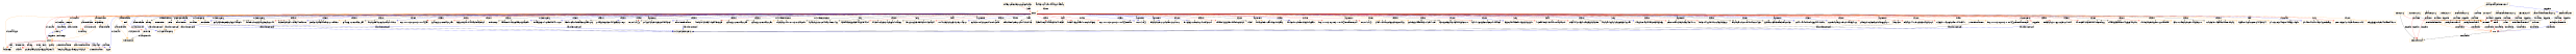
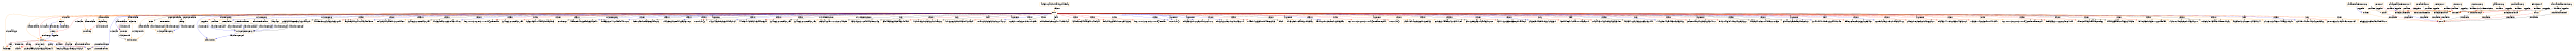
  digraph {
    rankdir=TB
    node [color=orange shape=rectangle]
    edge [color=red]
    ":Region"
    ":Winery"
    ":Wine"
    ":HighRating"
    ":LowRating"
    ":Wine_Information"
    ":Type"
    n8 [label="aef:integer"]
    "xsd:float"
    c254e05af9b6d3d8b095353a96be0c4f
    "4e1e6dc6a4f56587df0ef6c619043d69"
    ":LowPrice"
    ":MediumPrice"
-   ":HighPrice" [label=":Red"]
+   ":HighPrice"
    ":Vatan_Tinta_de_Toro_2018"
    ":Ordonez"
    ":Toro_Red"
    ":Toro"
    ":HasWineInformation"
    "owl:topObjectProperty"
    ":Toro_2004"
    ":Pintia"
    ":Bodegas_San_Roman"
    ":Dominio_del_Bendito"
    ":hasGrape"
    ":Bodegas_Frontaura"
    ":Teso_La_Monja"
    ":Tinto_2013"
    ":Bodega_Numanthia"
    ":Price"
    "owl:topDataProperty"
    ":NumReview"
    ":Matsu"
    ":Victorino_2013"
    ":Cartago_Paraje_de_Pozo_2014"
    ":IsAgedIn"
    NULL
    "62c96d3bbdce6eef5064c6304daa82d7"
    "9a1aefe1cb028543da63cbc6f376279b"
    fa23a0ea3bd88a411ca9b544ee4f200e
    "5ee43c1b3ba98a9aebb137617ebb9e21"
    "364acc65:187cec0b950:-7ff9"
    d408b38aef4d81286f81e4a8a17b912c
-   "http://www.w3.org/2003/11/swrlb#greaterThan" [label="http://www.w3.org/2003/11/swrlb#ffa"]
+   "http://www.w3.org/2003/11/swrlb#greaterThan"
    "364acc65:187cec0b950:-7ffb"
    b6f36c1fc3da77d4add95d00af5b0b69
    ":ProducesAt"
    "4dbfae2e0d7ab236ef9e98055ba5ed91"
    a00aff55cc31041609bef4e449110802
    bfced078f92092e9caf5e083afdb7605
    "61df438be83d75e19b465ff34c317e62"
    "urn:swrl:var#p"
    "80436c443a8fe1b6f8c3cdd40f96b154"
    ":HasWineries"
    "440eb31a743dcdf341d6cf94fc0c56ab"
    "364acc65:187cec0b950:-7ffa"
    "364acc65:187cec0b950:-7ffc"
    c0a3d6a4867ab171211251c784dd6e4e
    "969d37f63723718e491f931a0e2c7456"
    f39e49df3f2363df8fe4aa3519e4f42d
    d475d0a7cd36d051a6b386a240da23c8
    "42b7652266b5f7dcbdd5a01b432da5d4"
    "1004d123b3d6d88f57b37fc6114a6161"
    "088f03b710e45756e7cb40210b73e9f7"
    eddb2df0ee48ef02673907442bcd798a
    "459bef420e594b4afa259d1c497e93af"
    f1e9cd41f668abf904072e76f2d483e5
    "http://www.w3.org/2003/11/swrlb#lessThan"
    "urn:swrl:var#r"
    edd3a5d750b18162980ba013287a1218
    ef7158a63122ae87b267912cf452871a
    "019f9eb148353bf001f049eb0825f13b"
    "rdf:nil"
    a1f7f516fecb77cf9a1f0387b0b3fda3
    bfa1d260d0184ecae7c9155d0983ff92
    "http://www.w3.org/2003/11/swrlb#lessThanOrEqual"
    "urn:swrl:var#v"
    "34fc977a297ac8cdc38c8bb758ecd435"
    "322bcf88374ff9eaac457248df7472ea"
    a3b0736efe56aa370a39bdb33d060c10
    a39747756055f5e0ca5ee6097d9d9e6a
    "3955e89b7f4fcfedf11b35848d38357b"
    "415eddb4ee6914c09a91070da5d9807d"
    "2095a4b431045591cdb53933d5937fee"
    "9d8969b41659648d385cf6f504861d9d"
    "741983bce7496f919fd300f5dd33bd36"
    "3eace100dfa76b923d2f3a64f304d112"
    fe1b57094664e41bdc18d988f03b5867
    baa8ad6d97cd80210a4b0b9cc720455e
    "33d0aa2c7f6facf1efae8bdea8c0d231"
    "3c199179b4b7bb0e9165689d97dc1fb2"
    eb9fe676eae2cdf0306366ac6e984f50
    c822eb298af06370f278b1bda6b39168
    "6df0238b1e64e6ef381dc9cb6685a671"
    ":Rating"
    ed54935744772f788b3f50c4485d306f
    "775b35b77793288b80fb011d4b7c9f41"
    ":IsMadeIn"
    "http://www.w3.org/2003/11/swrlb#greaterThanOrEqual"
    ":IsLocatedIn"
    deefd8939837778667cc69e182410f79
-   "1b91e03eb94cb3a0bbdbd40a6e0eac66"
+   "1b91e03eb94cb3a0bbdbd40a6e0eac66" [label="1b91e03eb94cb3a0ffa40a6e0eac66"]
    "04d9bd35f3fabaa20049655234bb6bbc"
    "79041e3df6ed2d56ae717680ddae4fdf"
    "743bc70124de5a6d06ed77a938bd6210"
    "10c98cb64e7795fa9ac1ddaee71db693"
    fb33f92e74813a2c8ee7734d45bf7544
    "8412237223249e52014ddfa3311fc690"
    c3b19de719d2ab77ad504560ecfcd986
    "3e1e11e332c4871b5ab7fb21e22704c4"
    "2cf665365302f8dec490299ee94f7210"
    "4a29f6b103a4c4f01b9a4b36b7ae9ea6"
    ":Quinta_de_la_Quietud"
    ":Termanthia_2000"
-   ":La_Mula_de_la_Quietud_2016" [label=":La_Mula_de_la_Roman_2016"]
+   ":La_Mula_de_la_Quietud_2016"
    ":Numanthia__2013"
    ":WineInformationTo"
    ":Verdejo_2017"
    ":Alabaster_2016"
    ":El_Viejo_2019"
    ":Region" -> ":Winery" [color=blue label=":HasWineries"]
    ":Winery" -> ":Region" [color=blue label=":IsLocatedIn"]
    ":Winery" -> ":Wine" [color=darkorange label=":ProducesAt"]
    ":Wine" -> ":Winery" [color=blue label=":IsAgedIn"]
    ":Wine" -> ":Wine_Information" [color=darkorange label=":HasWineInformation"]
    ":Wine" -> ":Type" [color=blue label=":IsMadeIn"]
    ":Wine" -> n8 [color=black label=":NumReview"]
    ":Wine" -> n8 [label=":Year"]
    ":Wine" -> "xsd:float" [label=":Price"]
    ":Wine" -> "xsd:float" [label=":Rating"]
    ":Wine" -> c254e05af9b6d3d8b095353a96be0c4f [color=black label=":Body"]
    ":Wine" -> "4e1e6dc6a4f56587df0ef6c619043d69" [color=darkorange label=":Acidity"]
    ":HighRating" -> ":LowRating" [label="owl:disjointWith"]
    ":Wine_Information" -> ":Wine" [color=darkorange label=":WineInformationTo"]
    ":Type" -> ":Wine" [label=":hasGrape"]
    ":LowPrice" -> ":MediumPrice" [color=black label="owl:disjointWith"]
    ":HighPrice" -> ":LowPrice" [label="owl:disjointWith"]
    ":HighPrice" -> ":MediumPrice" [color=darkorange label="owl:disjointWith"]
+   ":Vatan_Tinta_de_Toro_2018" -> ":Ordonez" [color=blue label=":IsAgedIn"]
    ":Vatan_Tinta_de_Toro_2018" -> ":Toro_Red" [color=darkorange label=":IsMadeIn"]
    ":Ordonez" -> ":Toro" [color=darkorange label=":IsLocatedIn"]
    ":HasWineInformation" -> "owl:topObjectProperty" [color=blue label="rdfs:subPropertyOf"]
    ":Toro_2004" -> ":Toro_Red" [label=":IsMadeIn"]
    ":Toro_2004" -> ":Pintia" [color=black label=":IsAgedIn"]
    ":Pintia" -> ":Toro" [label=":IsLocatedIn"]
    ":Bodegas_San_Roman" -> ":Toro" [color=blue label=":IsLocatedIn"]
    ":Dominio_del_Bendito" -> ":Toro" [color=darkorange label=":IsLocatedIn"]
    ":hasGrape" -> "owl:topObjectProperty" [color=black label="rdfs:subPropertyOf"]
    ":Bodegas_Frontaura" -> ":Toro" [label=":IsLocatedIn"]
-   ":Toro" -> ":Teso_La_Monja" [color=black label=":IsLocatedIn"]
+   ":Teso_La_Monja" -> ":Toro" [color=black label=":IsLocatedIn"]
    ":Tinto_2013" -> ":Toro_Red" [label=":IsMadeIn"]
    ":Tinto_2013" -> ":Teso_La_Monja" [color=black label=":IsAgedIn"]
    ":Bodega_Numanthia" -> ":Toro" [color=darkorange label=":IsLocatedIn"]
    ":Price" -> "owl:topDataProperty" [color=darkorange label="rdfs:subPropertyOf"]
    ":NumReview" -> "owl:topDataProperty" [color=darkorange label="rdfs:subPropertyOf"]
    ":Matsu" -> ":Toro" [label=":IsLocatedIn"]
    ":Victorino_2013" -> ":Toro_Red" [color=black label=":IsMadeIn"]
-   ":Victorino_2013" -> ":Teso_La_Monja" [label=":IsAgedIn"]
+   ":Victorino_2013" -> ":Teso_La_Monja" [label="owl:withRestrictions"]
    ":Cartago_Paraje_de_Pozo_2014" -> ":Toro_Red" [color=darkorange label=":IsMadeIn"]
-   ":Cartago_Paraje_de_Pozo_2014" -> ":Termanthia_2000" [color=blue label=":IsAgedIn"]
+   ":Cartago_Paraje_de_Pozo_2014" -> ":Bodegas_San_Roman" [color=blue label=":IsAgedIn"]
    ":IsAgedIn" -> "owl:topObjectProperty" [color=blue label="rdfs:subPropertyOf"]
    NULL -> ":Region" [color=darkorange label="owl:onClass"]
    NULL -> ":Winery" [label="owl:onClass"]
    NULL -> ":Wine" [label="owl:onClass"]
    NULL -> ":Wine" [color=darkorange label=":classPredicate"]
    NULL -> ":HighRating" [color=darkorange label=":classPredicate"]
    NULL -> ":LowRating" [color=darkorange label=":classPredicate"]
    NULL -> ":Type" [color=blue label="owl:onClass"]
    NULL -> n8 [color=darkorange label="owl:onDatatype"]
    NULL -> ":LowPrice" [color=blue label=":classPredicate"]
    NULL -> ":MediumPrice" [color=darkorange label=":classPredicate"]
    NULL -> ":HighPrice" [color=darkorange label=":classPredicate"]
    NULL -> ":Price" [color=black label=":propertyPredicate"]
    NULL -> ":IsAgedIn" [label="owl:onProperty"]
    NULL -> "62c96d3bbdce6eef5064c6304daa82d7" [color=black label="rdf:first"]
    NULL -> "9a1aefe1cb028543da63cbc6f376279b" [label="rdf:rest"]
    NULL -> fa23a0ea3bd88a411ca9b544ee4f200e [color=blue label="rdf:first"]
    NULL -> "5ee43c1b3ba98a9aebb137617ebb9e21" [color=darkorange label="rdf:first"]
    NULL -> "364acc65:187cec0b950:-7ff9" [color=black label="rdf:rest"]
    NULL -> d408b38aef4d81286f81e4a8a17b912c [color=blue label="rdf:first"]
    NULL -> "http://www.w3.org/2003/11/swrlb#greaterThan" [label=":builtin"]
    NULL -> "364acc65:187cec0b950:-7ffb" [label="rdf:rest"]
    NULL -> b6f36c1fc3da77d4add95d00af5b0b69 [color=darkorange label="rdf:first"]
    NULL -> ":ProducesAt" [color=black label="owl:onProperty"]
    NULL -> "4dbfae2e0d7ab236ef9e98055ba5ed91" [color=blue label="rdf:rest"]
    NULL -> a00aff55cc31041609bef4e449110802 [color=blue label="rdf:first"]
    NULL -> bfced078f92092e9caf5e083afdb7605 [color=black label="rdf:first"]
    NULL -> "61df438be83d75e19b465ff34c317e62" [color=blue label="rdf:first"]
    NULL -> "urn:swrl:var#p" [color=black label="rdf:first"]
    NULL -> "urn:swrl:var#p" [label=":argument2"]
    NULL -> "80436c443a8fe1b6f8c3cdd40f96b154" [color=blue label="rdf:first"]
    NULL -> ":HasWineries" [color=blue label="owl:onProperty"]
    NULL -> "440eb31a743dcdf341d6cf94fc0c56ab" [label="rdf:first"]
    NULL -> "364acc65:187cec0b950:-7ffa" [color=black label="owl:withRestrictions"]
    NULL -> "364acc65:187cec0b950:-7ffc" [color=darkorange label="owl:withRestrictions"]
    NULL -> c0a3d6a4867ab171211251c784dd6e4e [color=black label=":body"]
    NULL -> "969d37f63723718e491f931a0e2c7456" [color=black label="rdf:rest"]
    NULL -> f39e49df3f2363df8fe4aa3519e4f42d [label=":body"]
    NULL -> d475d0a7cd36d051a6b386a240da23c8 [color=black label=":head"]
    NULL -> "42b7652266b5f7dcbdd5a01b432da5d4" [label=":arguments"]
    NULL -> "1004d123b3d6d88f57b37fc6114a6161" [color=blue label="rdf:first"]
    NULL -> "088f03b710e45756e7cb40210b73e9f7" [color=black label="rdf:rest"]
    NULL -> eddb2df0ee48ef02673907442bcd798a [color=black label=":head"]
    NULL -> "459bef420e594b4afa259d1c497e93af" [label="rdf:first"]
-   NULL -> f1e9cd41f668abf904072e76f2d483e5 [label=":head"]
+   NULL -> f1e9cd41f668abf904072e76f2d483e5 [label="rdf:first"]
    NULL -> "http://www.w3.org/2003/11/swrlb#lessThan" [label=":builtin"]
    NULL -> "urn:swrl:var#r" [color=blue label=":argument2"]
    NULL -> "urn:swrl:var#r" [color=blue label="rdf:first"]
    NULL -> edd3a5d750b18162980ba013287a1218 [color=blue label=":arguments"]
    NULL -> ef7158a63122ae87b267912cf452871a [color=blue label="rdf:rest"]
    NULL -> "019f9eb148353bf001f049eb0825f13b" [label="rdf:first"]
    NULL -> "rdf:nil" [color=black label="rdf:rest"]
    NULL -> a1f7f516fecb77cf9a1f0387b0b3fda3 [color=darkorange label=":arguments"]
    NULL -> bfa1d260d0184ecae7c9155d0983ff92 [color=blue label="rdf:first"]
    NULL -> "http://www.w3.org/2003/11/swrlb#lessThanOrEqual" [label=":builtin"]
    NULL -> "urn:swrl:var#v" [label=":argument1"]
    NULL -> "34fc977a297ac8cdc38c8bb758ecd435" [color=darkorange label="rdf:rest"]
    NULL -> "322bcf88374ff9eaac457248df7472ea" [color=darkorange label="rdf:first"]
    NULL -> a3b0736efe56aa370a39bdb33d060c10 [color=black label="rdf:first"]
    NULL -> a39747756055f5e0ca5ee6097d9d9e6a [label="rdf:rest"]
    NULL -> "3955e89b7f4fcfedf11b35848d38357b" [color=blue label="rdf:rest"]
    NULL -> "415eddb4ee6914c09a91070da5d9807d" [label=":body"]
    NULL -> "2095a4b431045591cdb53933d5937fee" [label=":head"]
    NULL -> "9d8969b41659648d385cf6f504861d9d" [color=black label="rdf:first"]
    NULL -> "741983bce7496f919fd300f5dd33bd36" [color=blue label=":body"]
    NULL -> "3eace100dfa76b923d2f3a64f304d112" [label="rdf:first"]
    NULL -> fe1b57094664e41bdc18d988f03b5867 [label=":arguments"]
    NULL -> baa8ad6d97cd80210a4b0b9cc720455e [color=black label="rdf:first"]
    NULL -> "33d0aa2c7f6facf1efae8bdea8c0d231" [color=black label="rdf:rest"]
    NULL -> "3c199179b4b7bb0e9165689d97dc1fb2" [color=blue label=":arguments"]
-   eb9fe676eae2cdf0306366ac6e984f50 -> NULL [label=":head"]
+   NULL -> eb9fe676eae2cdf0306366ac6e984f50 [label=":head"]
    NULL -> c822eb298af06370f278b1bda6b39168 [color=blue label="rdf:rest"]
    NULL -> "6df0238b1e64e6ef381dc9cb6685a671" [label="rdf:rest"]
-   NULL -> ":Rating" [color=black label=":withRestrictions"]
+   NULL -> ":Rating" [color=black label=":propertyPredicate"]
    NULL -> ed54935744772f788b3f50c4485d306f [label=":arguments"]
    NULL -> "775b35b77793288b80fb011d4b7c9f41" [label="rdf:rest"]
    NULL -> ":IsMadeIn" [color=darkorange label="owl:onProperty"]
    NULL -> "http://www.w3.org/2003/11/swrlb#greaterThanOrEqual" [color=darkorange label=":builtin"]
    NULL -> ":IsLocatedIn" [color=blue label="owl:onProperty"]
    NULL -> deefd8939837778667cc69e182410f79 [label="rdf:first"]
    NULL -> "1b91e03eb94cb3a0bbdbd40a6e0eac66" [label="rdf:rest"]
    NULL -> "04d9bd35f3fabaa20049655234bb6bbc" [color=black label="rdf:rest"]
    NULL -> "79041e3df6ed2d56ae717680ddae4fdf" [label="rdf:rest"]
    NULL -> "743bc70124de5a6d06ed77a938bd6210" [color=darkorange label="rdf:first"]
    NULL -> "10c98cb64e7795fa9ac1ddaee71db693" [color=black label="rdf:first"]
    NULL -> fb33f92e74813a2c8ee7734d45bf7544 [color=darkorange label="rdf:first"]
    NULL -> "8412237223249e52014ddfa3311fc690" [color=darkorange label=":head"]
-   NULL -> c3b19de719d2ab77ad504560ecfcd986 [color=blue label="owl:onClass"]
+   NULL -> c3b19de719d2ab77ad504560ecfcd986 [color=blue label="rdf:first"]
    NULL -> "3e1e11e332c4871b5ab7fb21e22704c4" [label=":body"]
    NULL -> "2cf665365302f8dec490299ee94f7210" [color=darkorange label="rdf:rest"]
-   ":HasWineries" -> "owl:topObjectProperty" [color=blue label="rdfs:subPropertyOf"]
+   "owl:topObjectProperty" -> ":HasWineries" [color=blue label="rdfs:subPropertyOf"]
    ":Rating" -> "owl:topDataProperty" [color=blue label="rdfs:subPropertyOf"]
    ":IsMadeIn" -> "owl:topObjectProperty" [color=black label="rdfs:subPropertyOf"]
    ":IsLocatedIn" -> "owl:topObjectProperty" [color=blue label="rdfs:subPropertyOf"]
    "4a29f6b103a4c4f01b9a4b36b7ae9ea6" -> NULL [color=darkorange label="rdf:rest"]
    ":Quinta_de_la_Quietud" -> ":Toro" [color=black label=":IsLocatedIn"]
    ":Termanthia_2000" -> ":Toro_Red" [color=black label=":IsMadeIn"]
    ":Termanthia_2000" -> ":Bodegas_San_Roman" [label=":IsAgedIn"]
    ":La_Mula_de_la_Quietud_2016" -> ":Toro_Red" [color=black label=":IsMadeIn"]
    ":La_Mula_de_la_Quietud_2016" -> ":Quinta_de_la_Quietud" [color=black label=":IsAgedIn"]
    ":Numanthia__2013" -> ":Toro_Red" [color=darkorange label=":IsMadeIn"]
    ":Numanthia__2013" -> ":Bodega_Numanthia" [color=darkorange label=":IsAgedIn"]
    ":WineInformationTo" -> "owl:topObjectProperty" [color=black label="rdfs:subPropertyOf"]
    ":Verdejo_2017" -> ":Toro_Red" [color=darkorange label=":IsMadeIn"]
    ":Verdejo_2017" -> ":Bodegas_Frontaura" [color=darkorange label=":IsAgedIn"]
    ":Alabaster_2016" -> ":Toro_Red" [color=darkorange label=":IsMadeIn"]
    ":Alabaster_2016" -> ":Teso_La_Monja" [label=":IsAgedIn"]
    ":El_Viejo_2019" -> ":Toro_Red" [label=":IsMadeIn"]
    ":El_Viejo_2019" -> ":Matsu" [color=darkorange label=":IsAgedIn"]
  }
